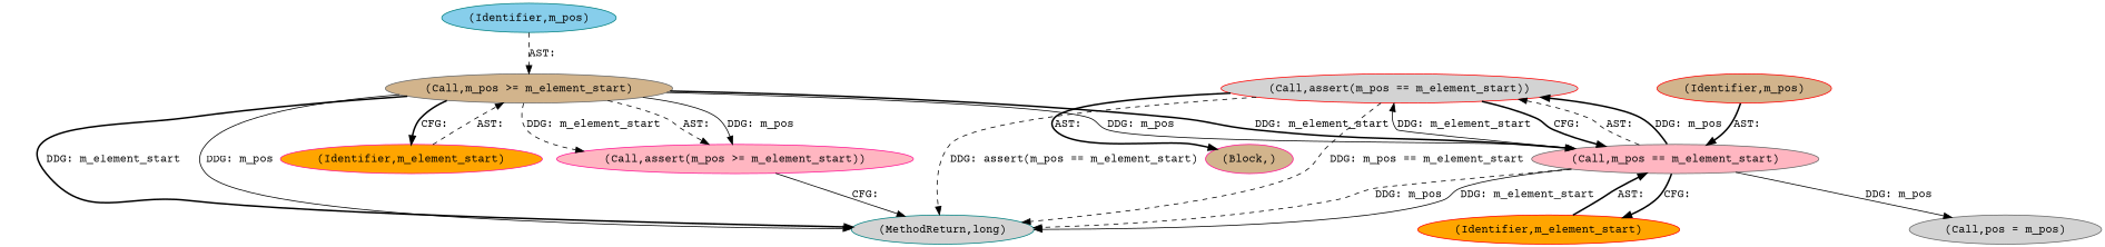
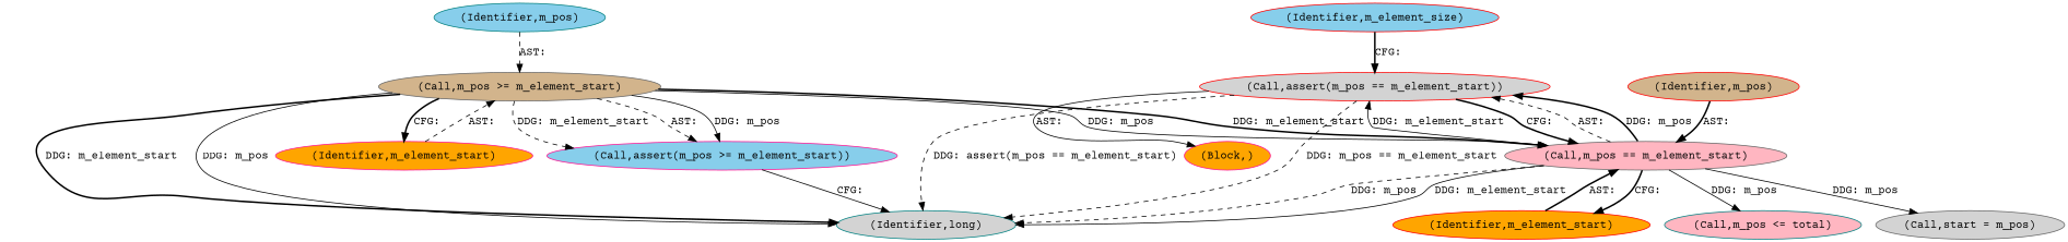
  digraph {
    fontname="Courier Prime"
    node [color=red fillcolor=lightgrey fontname="Courier Prime" style=filled]
    edge [fontname="Courier Prime" style=bold]
    n1 [label="(Call,assert(m_pos == m_element_start))"]
    n2 [color=gray40 fillcolor=lightpink label="(Call,m_pos == m_element_start)"]
-   n3 [color=deeppink fillcolor=tan label="(Block,)"]
-   n4 [color=teal label="(MethodReturn,long)"]
+   n3 [color=deeppink fillcolor=orange label="(Block,)"]
+   n4 [color=teal label="(Identifier,long)"]
    n5 [fillcolor=orange label="(Identifier,m_element_start)"]
-   n7 [color=gray40 label="(Call,pos = m_pos)"]
+   n6 [color=teal fillcolor=lightpink label="(Call,m_pos <= total)"]
+   n7 [color=gray40 label="(Call,start = m_pos)"]
    n8 [color=gray40 fillcolor=tan label="(Call,m_pos >= m_element_start)"]
-   n9 [color=deeppink fillcolor=lightpink label="(Call,assert(m_pos >= m_element_start))"]
+   n9 [color=deeppink fillcolor=skyblue label="(Call,assert(m_pos >= m_element_start))"]
    n10 [color=deeppink fillcolor=orange label="(Identifier,m_element_start)"]
+   n11 [fillcolor=skyblue label="(Identifier,m_element_size)"]
    n12 [color=teal fillcolor=skyblue label="(Identifier,m_pos)"]
    n13 [fillcolor=tan label="(Identifier,m_pos)"]
    n1 -> n2 [label="CFG: "]
-   n1 -> n3 [label="AST: "]
+   n1 -> n3 [label="AST: " style=solid]
    n1 -> n4 [label="DDG: assert(m_pos == m_element_start)" style=dashed]
    n1 -> n4 [label="DDG: m_pos == m_element_start" style=dashed]
    n2 -> n1 [label="AST: " style=dashed]
    n2 -> n1 [label="DDG: m_pos"]
    n2 -> n1 [label="DDG: m_element_start" style=solid]
    n2 -> n4 [label="DDG: m_pos" style=dashed]
    n2 -> n4 [label="DDG: m_element_start" style=solid]
    n2 -> n5 [label="CFG: "]
+   n2 -> n6 [label="DDG: m_pos" style=solid]
    n2 -> n7 [label="DDG: m_pos" style=solid]
    n5 -> n2 [label="AST: "]
    n8 -> n2 [label="DDG: m_pos" style=solid]
    n8 -> n2 [label="DDG: m_element_start"]
    n8 -> n4 [label="DDG: m_element_start"]
    n8 -> n4 [label="DDG: m_pos" style=solid]
    n8 -> n9 [label="AST: " style=dashed]
    n8 -> n9 [label="DDG: m_pos" style=solid]
    n8 -> n9 [label="DDG: m_element_start" style=dashed]
    n8 -> n10 [label="CFG: "]
    n9 -> n4 [label="CFG: " style=solid]
    n10 -> n8 [label="AST: " style=dashed]
+   n11 -> n1 [label="CFG: "]
    n12 -> n8 [label="AST: " style=dashed]
    n13 -> n2 [label="AST: "]
  }
